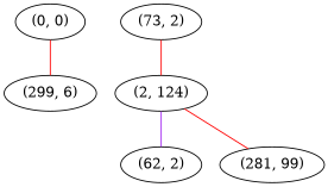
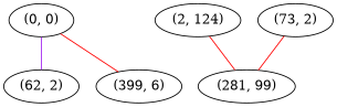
  graph {
    edge [color=red weight=1]
    "(0, 0)"
    "(62, 2)"
-   "(299, 6)"
+   "(299, 6)" [label="(399, 6)"]
    "(2, 124)"
    "(281, 99)"
    "(73, 2)"
-   "(2, 124)" -- "(62, 2)" [color=purple weight=4]
+   "(0, 0)" -- "(62, 2)" [color=purple weight=4]
    "(0, 0)" -- "(299, 6)"
    "(2, 124)" -- "(281, 99)"
-   "(73, 2)" -- "(2, 124)"
+   "(73, 2)" -- "(281, 99)"
  }
